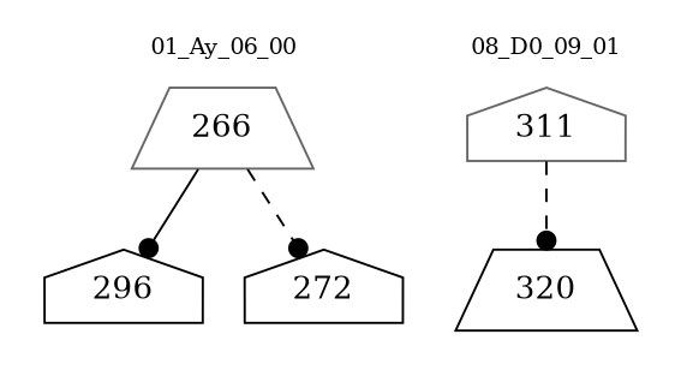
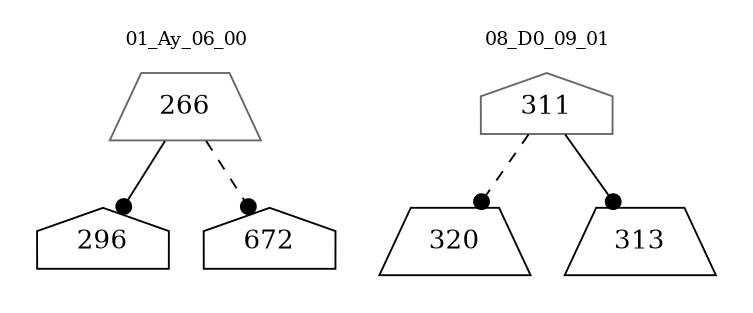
  digraph {
    node [color=black shape=trapezium]
    edge [arrowhead=dot color=black style=solid]
    n1 [color=gray40 label=266]
    n2 [label=296 shape=house]
-   n3 [label=272 shape=house]
+   n3 [label=672 shape=house]
    n4 [color=gray40 label=311 shape=house]
    n5 [label=320]
+   n6 [label=313]
    subgraph cluster_1 {
      color=white
      fontsize=10
      label="01_Ay_06_00"
      n1
      n2
      n3
    }
    subgraph cluster_2 {
      color=white
      fontsize=10
      label="08_D0_09_01"
      n4
      n5
+     n6
    }
    n1 -> n2
    n1 -> n3 [style=dashed]
    n4 -> n5 [style=dashed]
+   n4 -> n6
  }
